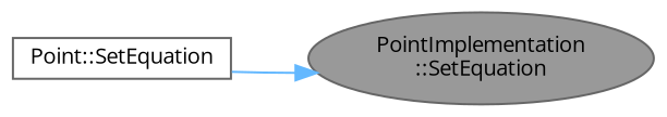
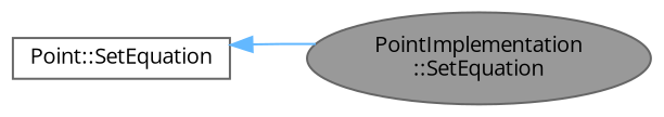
  digraph {
    rankdir=RL
    fontname="Open Sans"
    node [fontname="Open Sans" fontsize=10 style=filled]
    n1 [color=gray40 fillcolor=grey60 fontcolor=black height=0.2 label="PointImplementation\l::SetEquation" shape=ellipse width=0.4]
    n2 [color=grey40 fillcolor=white height=0.2 label="Point::SetEquation" shape=box width=0.4]
-   n1 -> n2 [color=steelblue1 dir=back fontname="Open Sans" fontsize=10 labelfontname=Helvetica labelfontsize=10 style=solid]
+   n2 -> n1 [color=steelblue1 dir=back fontname="Open Sans" fontsize=10 labelfontname=Helvetica labelfontsize=10 style=solid]
  }
